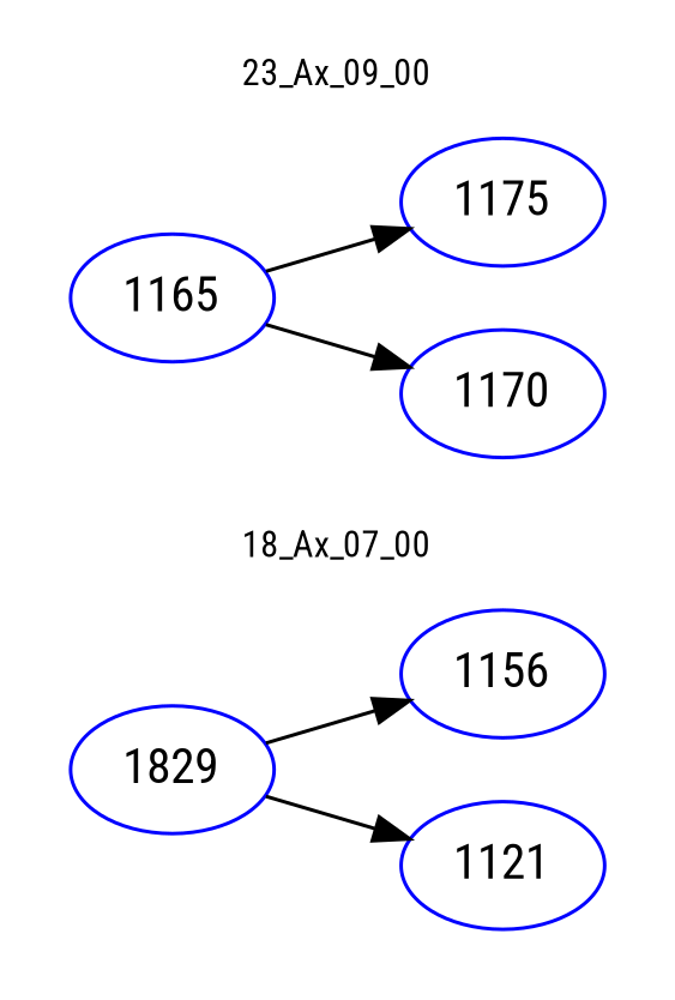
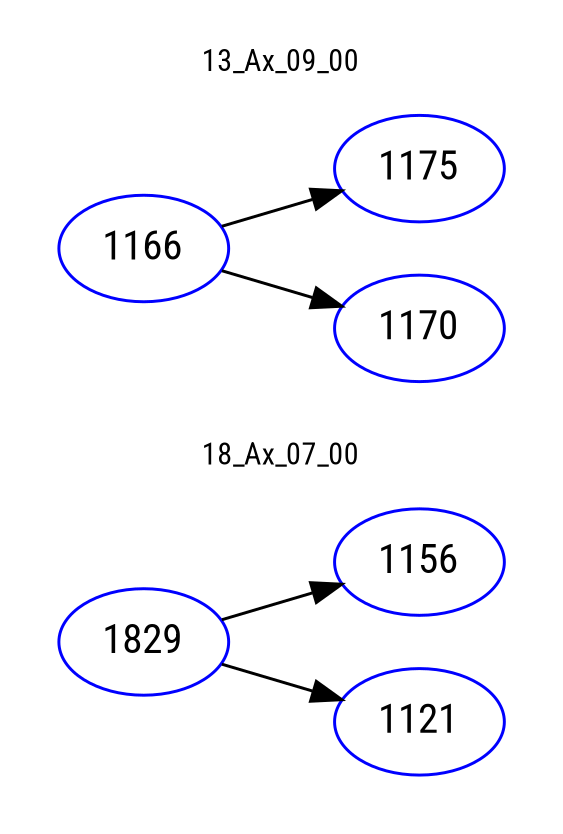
  digraph {
    fontname="Roboto Condensed"
    rankdir=LR
    node [color=blue fontname="Roboto Condensed"]
    edge [color=black fontname="Roboto Condensed"]
    n1 [label=1829]
    n2 [label=1121]
    n3 [label=1156]
-   n4 [label=1165]
+   n4 [label=1166]
    n5 [label=1170]
    n6 [label=1175]
    subgraph cluster_1 {
      color=white
      fontsize=10
      label="18_Ax_07_00"
      n1
      n2
      n3
    }
    subgraph cluster_2 {
      color=white
      fontsize=10
-     label="23_Ax_09_00"
+     label="13_Ax_09_00"
      n4
      n5
      n6
    }
    n1 -> n2
    n1 -> n3
    n4 -> n5
    n4 -> n6
  }
